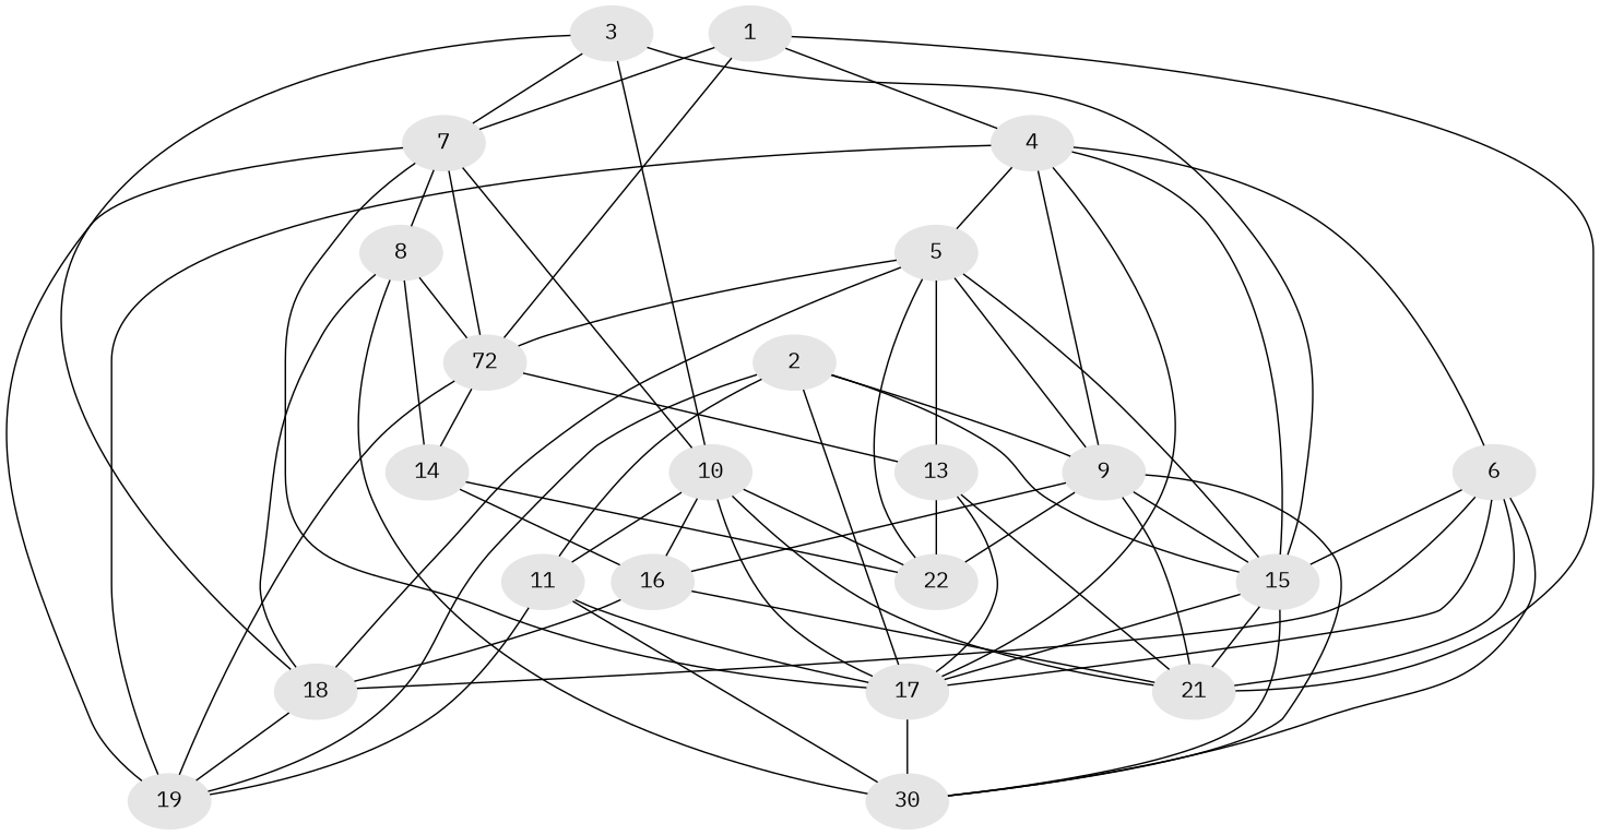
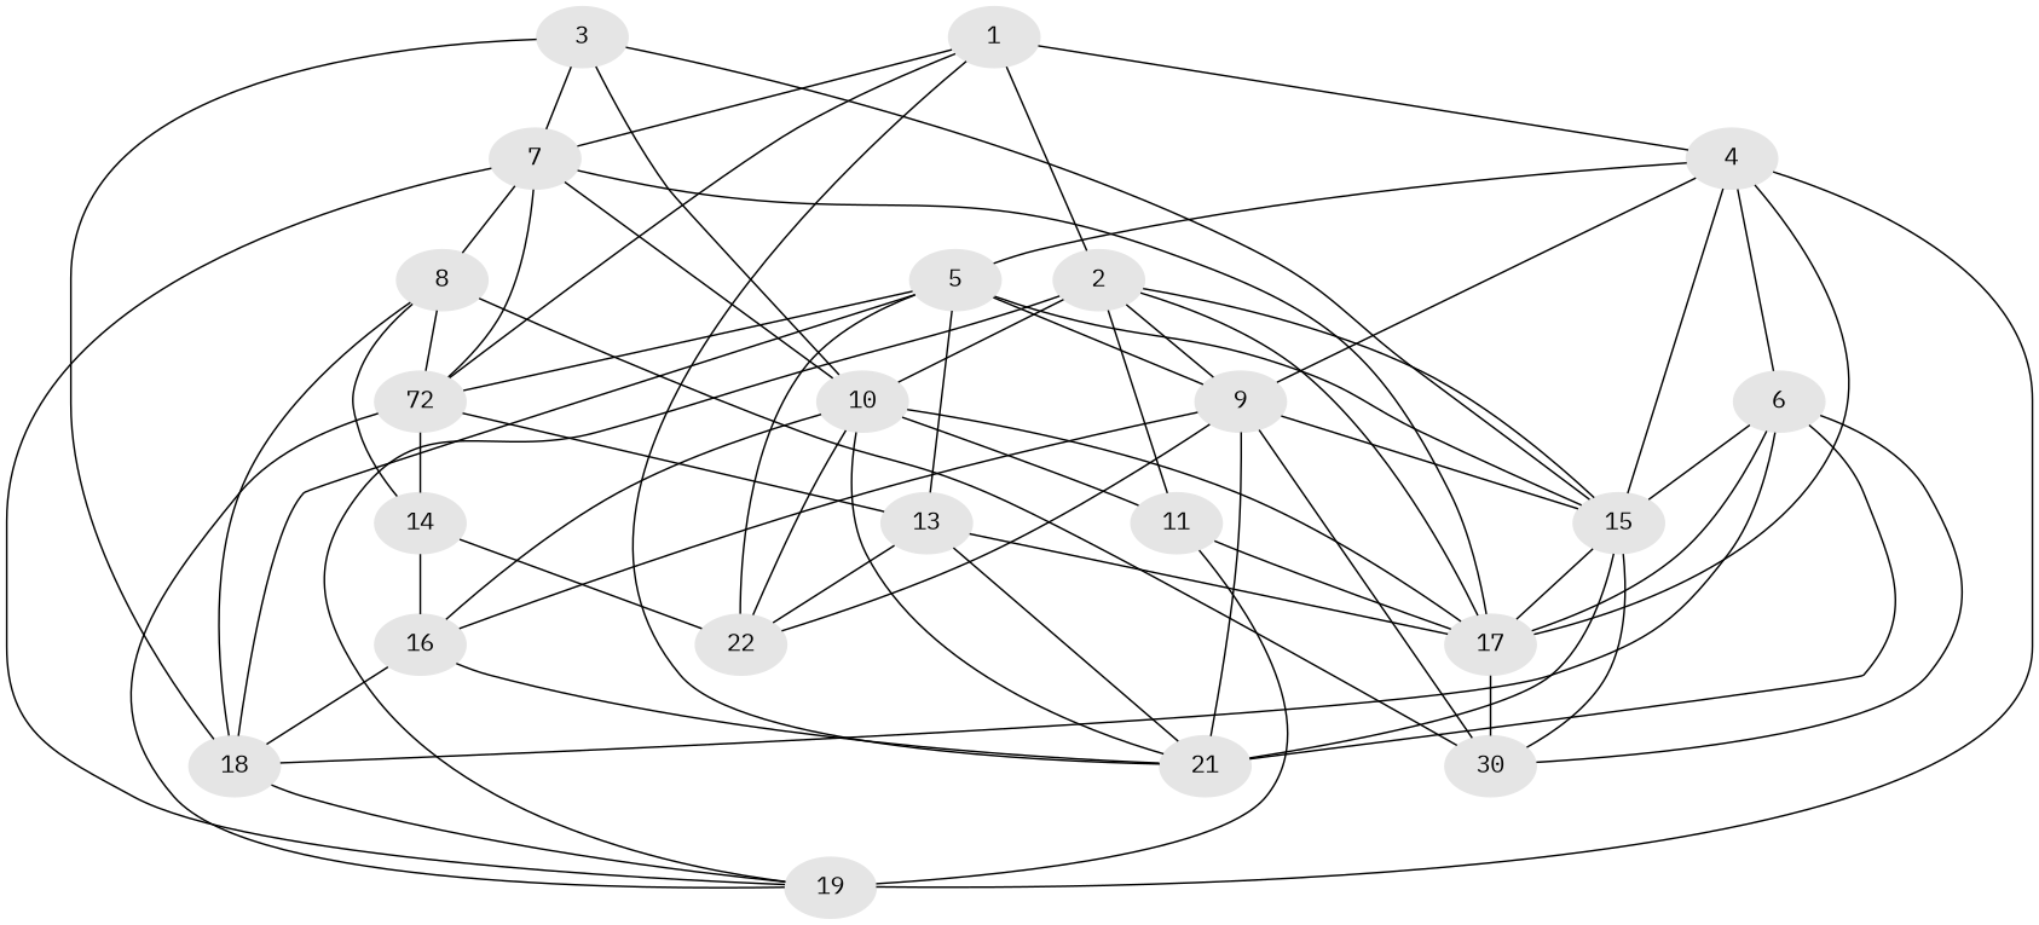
  graph {
    fontname="IBM Plex Mono"
    node [color=gray90 fontname="IBM Plex Mono" style=filled]
    edge [fontname="IBM Plex Mono" weight=1.0]
    1
    2
    4
    7
    n5 [label=72]
    21
    9
    10
    11
    15
    17
    19
    5
    6
    8
    13
    14
    22
    n19 [label=30]
    16
    3
    18
+   1 -- 2 [weight=2.0]
    1 -- 4
    1 -- 7
    1 -- n5
    1 -- 21
    2 -- 9
+   2 -- 10
    2 -- 11
    2 -- 15
    2 -- 17
    2 -- 19
    4 -- 9
    4 -- 15 [weight=2.0]
    4 -- 17
    4 -- 19 [weight=3.0]
    4 -- 5
    4 -- 6
    7 -- n5
    7 -- 10
    7 -- 17
    7 -- 19
    7 -- 8 [weight=2.0]
    n5 -- 19
    n5 -- 13
    n5 -- 14 [weight=2.0]
    9 -- 21 [weight=2.0]
    9 -- 15
    9 -- 22
    9 -- n19
    9 -- 16
    10 -- 21
    10 -- 11 [weight=2.0]
    10 -- 17
    10 -- 22 [weight=2.0]
    10 -- 16
    11 -- 17
    11 -- 19
-   11 -- n19 [weight=2.0]
    15 -- 21
    15 -- 17
    15 -- n19
    17 -- n19 [weight=2.0]
    5 -- n5
    5 -- 9
    5 -- 15
    5 -- 13 [weight=2.0]
    5 -- 22
    5 -- 18
    6 -- 21 [weight=3.0]
    6 -- 15
    6 -- 17
    6 -- n19
    6 -- 18
    8 -- n5
    8 -- 14
    8 -- n19
    8 -- 18
    13 -- 21
    13 -- 17
    13 -- 22
    14 -- 22
    14 -- 16 [weight=2.0]
    16 -- 21
    16 -- 18
    3 -- 7
    3 -- 10
    3 -- 15
    3 -- 18
    18 -- 19
  }
